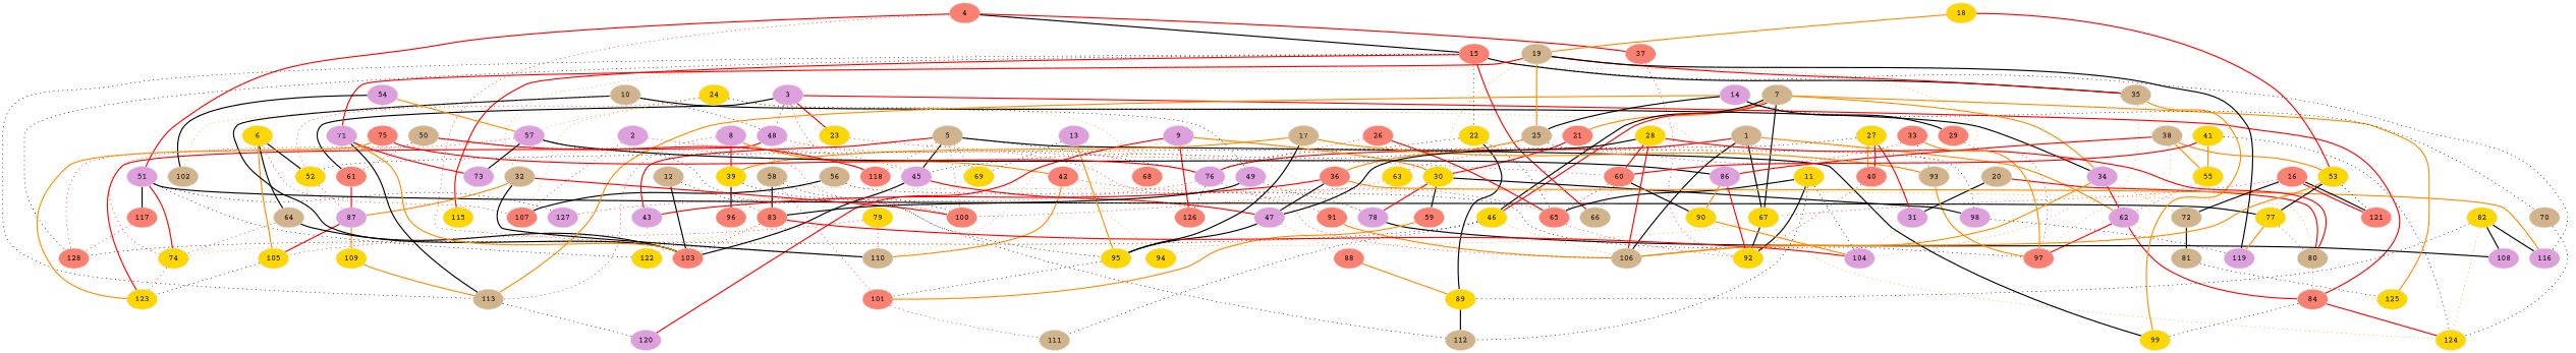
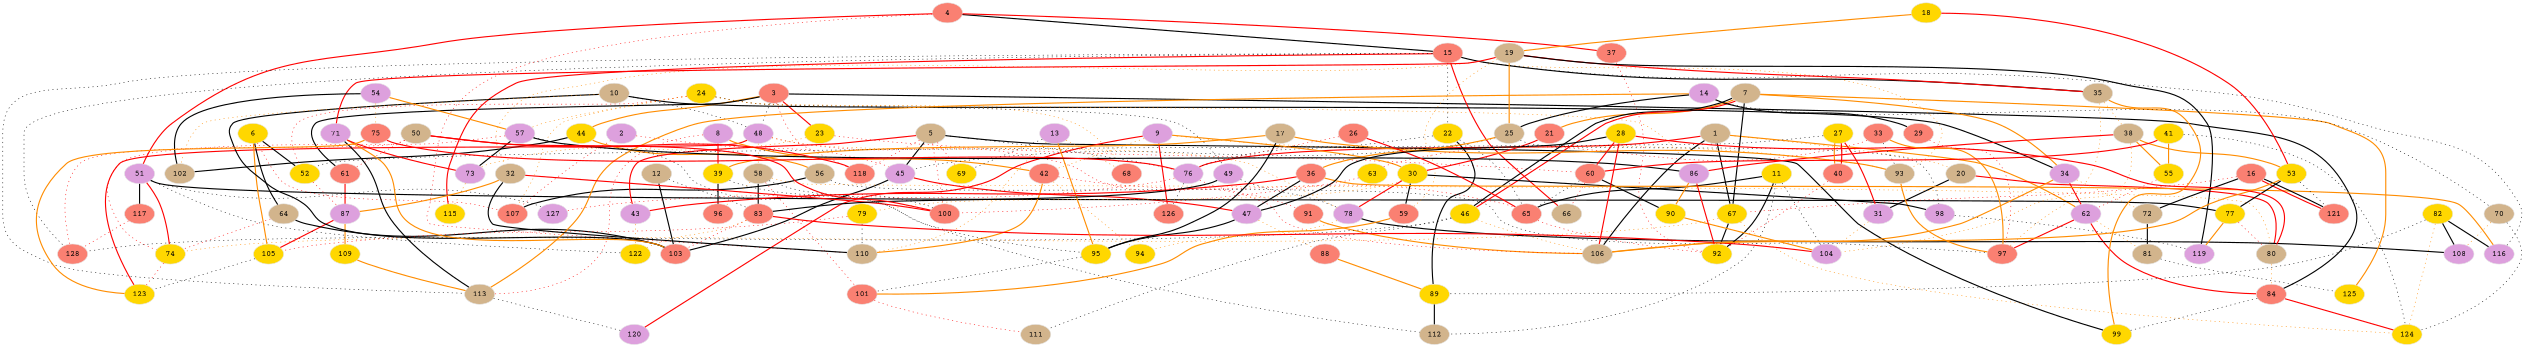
  graph {
    fontname="Courier Prime"
    node [color=gray90 fillcolor=gold fontname="Courier Prime" style=filled]
    edge [color=black fontname="Courier Prime" style=bold]
    1 [fillcolor=tan]
    20 [fillcolor=tan]
    62 [fillcolor=plum]
    67
    76 [fillcolor=plum]
    106 [fillcolor=tan]
    31 [fillcolor=plum]
    80 [fillcolor=tan]
    84 [fillcolor=salmon]
    97 [fillcolor=salmon]
    81 [fillcolor=tan]
    92
    74
    124
    126 [fillcolor=salmon]
    127 [fillcolor=plum]
    91 [fillcolor=salmon]
    2 [fillcolor=plum]
    45 [fillcolor=plum]
    107 [fillcolor=salmon]
    103 [fillcolor=salmon]
    47 [fillcolor=plum]
-   3 [fillcolor=plum]
+   3 [fillcolor=salmon]
    23
+   44
    48 [fillcolor=plum]
    61 [fillcolor=salmon]
    118 [fillcolor=salmon]
    60 [fillcolor=salmon]
    73 [fillcolor=plum]
    102 [fillcolor=tan]
    56 [fillcolor=tan]
    78 [fillcolor=plum]
    58 [fillcolor=tan]
    123
    87 [fillcolor=plum]
    99
    4 [fillcolor=salmon]
    15 [fillcolor=salmon]
    37 [fillcolor=salmon]
    51 [fillcolor=plum]
    110 [fillcolor=tan]
    113 [fillcolor=tan]
    93 [fillcolor=tan]
    22
    35 [fillcolor=tan]
    66 [fillcolor=tan]
    115
    116 [fillcolor=plum]
    128 [fillcolor=salmon]
    122
    77
    117 [fillcolor=salmon]
    5 [fillcolor=tan]
    43 [fillcolor=plum]
    69
    100 [fillcolor=salmon]
    6
    52
    64 [fillcolor=tan]
    105
    7 [fillcolor=tan]
    21 [fillcolor=salmon]
    34 [fillcolor=plum]
    46
    125
    30
    72 [fillcolor=tan]
    111 [fillcolor=tan]
    8 [fillcolor=plum]
    39
    42 [fillcolor=salmon]
    96 [fillcolor=salmon]
    65 [fillcolor=salmon]
    94
    120 [fillcolor=plum]
    9 [fillcolor=plum]
    59 [fillcolor=salmon]
    98 [fillcolor=plum]
    79
    10 [fillcolor=tan]
    11
    104 [fillcolor=plum]
    112 [fillcolor=tan]
    12 [fillcolor=tan]
    83 [fillcolor=salmon]
    13 [fillcolor=plum]
    68 [fillcolor=salmon]
    95
    101 [fillcolor=salmon]
    14 [fillcolor=plum]
    25 [fillcolor=tan]
    29 [fillcolor=salmon]
    70 [fillcolor=tan]
    36 [fillcolor=salmon]
    108 [fillcolor=plum]
    89
    38 [fillcolor=tan]
    16 [fillcolor=salmon]
    121 [fillcolor=salmon]
    17 [fillcolor=tan]
    19 [fillcolor=tan]
    18
    53
    32 [fillcolor=tan]
    71 [fillcolor=plum]
    119 [fillcolor=plum]
    90
    24
    49 [fillcolor=plum]
    57 [fillcolor=plum]
    86 [fillcolor=plum]
    26 [fillcolor=salmon]
    27
    40 [fillcolor=salmon]
    28
    88 [fillcolor=salmon]
    109
    33 [fillcolor=salmon]
    63
    55
    41
    50 [fillcolor=tan]
    54 [fillcolor=plum]
    75 [fillcolor=salmon]
    82
    1 -- 20 [color=darkorange style=dotted]
    1 -- 62 [color=darkorange]
    1 -- 67
    1 -- 76 [color=red]
    1 -- 106
    20 -- 31
    20 -- 80 [color=red]
    62 -- 84 [color=red]
    62 -- 97 [color=red]
    62 -- 81 [color=darkorange style=dotted]
    67 -- 92
    67 -- 74 [color=darkorange style=dotted]
    67 -- 124 [color=darkorange style=dotted]
    76 -- 126 [style=dotted]
    76 -- 127 [color=red style=dotted]
    76 -- 91 [color=red style=dotted]
    31 -- 104 [color=darkorange style=dotted]
    80 -- 84 [color=darkorange style=dotted]
    84 -- 124 [color=red]
    84 -- 99 [style=dotted]
    81 -- 125 [style=dotted]
    74 -- 123 [color=red style=dotted]
    91 -- 106 [color=darkorange]
    2 -- 45 [color=red style=dotted]
    2 -- 107 [color=red style=dotted]
    45 -- 103
    45 -- 47 [color=red]
    47 -- 95
    47 -- 88 [color=darkorange style=dotted]
-   3 -- 84 [color=red]
+   3 -- 84
    3 -- 23 [color=red]
+   3 -- 44 [color=darkorange]
    3 -- 48 [style=dotted]
    3 -- 61
    3 -- 118 [color=red style=dotted]
    23 -- 60 [color=red style=dotted]
    23 -- 73 [color=darkorange style=dotted]
+   44 -- 102
+   44 -- 56 [color=darkorange]
    48 -- 106 [color=red style=dotted]
    48 -- 78 [color=darkorange style=dotted]
    48 -- 58 [color=darkorange style=dotted]
    48 -- 123 [color=red]
    61 -- 87 [color=red]
    60 -- 66 [color=red style=dotted]
    60 -- 65 [style=dotted]
    60 -- 90
    73 -- 115 [color=darkorange style=dotted]
    56 -- 97 [style=dotted]
    56 -- 107
    78 -- 94 [color=darkorange style=dotted]
    78 -- 108
    58 -- 80 [color=darkorange style=dotted]
    58 -- 96 [color=darkorange style=dotted]
    58 -- 112 [style=dotted]
    58 -- 83
    58 -- 101 [color=red style=dotted]
    87 -- 105 [color=red]
    87 -- 109 [color=darkorange]
    4 -- 15
    4 -- 37 [color=red]
    4 -- 51 [color=red]
    4 -- 110 [color=red style=dotted]
    15 -- 113 [style=dotted]
    15 -- 93 [color=darkorange style=dotted]
    15 -- 22 [style=dotted]
    15 -- 35
    15 -- 66 [color=red]
    15 -- 115 [color=red]
    15 -- 116 [style=dotted]
    15 -- 128 [style=dotted]
    37 -- 92 [color=red style=dotted]
    51 -- 74 [color=red]
    51 -- 127 [style=dotted]
    51 -- 122 [style=dotted]
    51 -- 77
    51 -- 117
    113 -- 120 [style=dotted]
    93 -- 97 [color=darkorange]
    22 -- 76 [style=dotted]
    22 -- 65 [style=dotted]
    22 -- 89
    35 -- 99 [color=darkorange]
    35 -- 104 [color=darkorange style=dotted]
    35 -- 38 [color=darkorange style=dotted]
    77 -- 80 [color=red style=dotted]
    77 -- 119 [color=darkorange]
    117 -- 128 [color=red style=dotted]
    5 -- 76 [style=dotted]
    5 -- 45
    5 -- 118 [color=red style=dotted]
    5 -- 99
    5 -- 43 [color=red]
    5 -- 69 [color=red style=dotted]
    5 -- 100 [color=red style=dotted]
    43 -- 122 [color=darkorange style=dotted]
    6 -- 107 [color=red style=dotted]
    6 -- 52
    6 -- 64
    6 -- 105 [color=darkorange]
    52 -- 87 [color=red style=dotted]
    64 -- 74 [color=red style=dotted]
    64 -- 103
    105 -- 123 [style=dotted]
    7 -- 67
    7 -- 21 [color=darkorange]
    7 -- 34 [color=darkorange]
    7 -- 46
    7 -- 46 [color=red]
    7 -- 125 [color=darkorange]
    21 -- 30 [color=red]
    34 -- 62 [color=red]
    34 -- 106 [color=darkorange]
    34 -- 72 [color=darkorange style=dotted]
    46 -- 106 [color=darkorange style=dotted]
    46 -- 128 [style=dotted]
    46 -- 111 [style=dotted]
    30 -- 78 [color=red]
    30 -- 59
    30 -- 98
    30 -- 79 [color=darkorange style=dotted]
    72 -- 81
    8 -- 113 [color=red style=dotted]
    8 -- 39 [color=red]
    8 -- 42 [color=darkorange]
    39 -- 100 [style=dotted]
    39 -- 96
    42 -- 110 [color=darkorange]
    42 -- 65 [color=red style=dotted]
    42 -- 94 [color=darkorange style=dotted]
    65 -- 92 [color=red style=dotted]
    9 -- 126 [color=red]
    9 -- 93 [color=darkorange style=dotted]
    9 -- 30 [color=darkorange]
    9 -- 42 [color=darkorange style=dotted]
    9 -- 120 [color=red]
    59 -- 101 [color=darkorange]
    98 -- 119 [style=dotted]
-   79 -- 110 [color=red style=dotted]
+   79 -- 110 [style=dotted]
    79 -- 105 [color=red style=dotted]
    10 -- 103
    10 -- 48 [style=dotted]
    10 -- 102 [color=darkorange style=dotted]
    10 -- 34
    11 -- 92
    11 -- 65
    11 -- 104 [style=dotted]
    11 -- 112 [style=dotted]
    12 -- 103
    12 -- 83 [style=dotted]
    83 -- 103 [color=red style=dotted]
    83 -- 122 [color=darkorange style=dotted]
    83 -- 104 [color=red]
    13 -- 110 [color=darkorange style=dotted]
    13 -- 69 [style=dotted]
    13 -- 68 [color=darkorange style=dotted]
    13 -- 95 [color=darkorange]
    95 -- 101 [style=dotted]
    101 -- 111 [color=red style=dotted]
    14 -- 113 [color=darkorange]
    14 -- 25
    14 -- 29
    14 -- 70 [style=dotted]
    25 -- 45 [style=dotted]
    25 -- 98 [style=dotted]
    25 -- 36 [color=darkorange]
    29 -- 97 [color=red style=dotted]
    70 -- 124 [style=dotted]
    70 -- 108 [color=darkorange style=dotted]
    36 -- 47
    36 -- 116 [color=darkorange]
    36 -- 43 [color=red]
    89 -- 112
    38 -- 97 [color=darkorange style=dotted]
    38 -- 53 [color=darkorange]
    38 -- 86 [color=red]
    38 -- 55 [color=darkorange]
    16 -- 67 [color=red style=dotted]
    16 -- 72
    16 -- 121 [color=red]
    16 -- 121
    17 -- 93 [color=darkorange]
    17 -- 39 [color=darkorange]
    17 -- 95
    19 -- 35 [color=red]
    19 -- 59 [color=darkorange style=dotted]
    19 -- 25 [color=darkorange]
    19 -- 32 [color=darkorange style=dotted]
    19 -- 71 [color=red]
    19 -- 119
    18 -- 19 [color=darkorange]
    18 -- 53 [color=red]
    53 -- 106 [color=darkorange]
    53 -- 77
    53 -- 121 [style=dotted]
    32 -- 87 [color=darkorange]
    32 -- 110
    32 -- 100 [color=red]
    71 -- 103 [color=darkorange]
    71 -- 73 [color=red]
    71 -- 113
    90 -- 104 [color=darkorange]
    24 -- 107 [color=darkorange style=dotted]
    24 -- 52 [color=red style=dotted]
    24 -- 68 [color=darkorange style=dotted]
    24 -- 49 [style=dotted]
    24 -- 57 [color=darkorange style=dotted]
    24 -- 86 [color=darkorange style=dotted]
    49 -- 78 [style=dotted]
    49 -- 83
    57 -- 74 [color=red style=dotted]
    57 -- 73
    57 -- 95 [style=dotted]
    57 -- 86
    86 -- 92 [color=red]
    86 -- 90 [color=darkorange]
    26 -- 76 [color=red style=dotted]
    26 -- 65 [color=red]
    27 -- 31 [color=red]
    27 -- 52 [style=dotted]
    27 -- 40 [color=darkorange]
    27 -- 40 [color=red]
    40 -- 92 [color=red style=dotted]
    28 -- 106 [color=red]
    28 -- 80 [color=red]
    28 -- 47
    28 -- 60 [color=red]
    88 -- 89 [color=darkorange]
    109 -- 113 [color=darkorange]
    33 -- 97 [color=darkorange]
    33 -- 93 [style=dotted]
    33 -- 63 [color=red style=dotted]
    63 -- 100 [color=red style=dotted]
    55 -- 62 [color=red style=dotted]
    41 -- 124 [style=dotted]
    41 -- 60 [color=red]
    41 -- 55 [color=darkorange]
    50 -- 61 [color=red style=dotted]
    50 -- 118 [color=red]
    50 -- 128 [color=red style=dotted]
-   50 -- 100 [color=red style=dotted]
+   50 -- 100 [color=red]
    54 -- 102
    54 -- 57 [color=darkorange]
    54 -- 75 [color=darkorange style=dotted]
    75 -- 76 [color=red]
    75 -- 123 [color=darkorange]
    82 -- 124 [color=darkorange style=dotted]
    82 -- 116
    82 -- 108
    82 -- 89 [style=dotted]
  }
